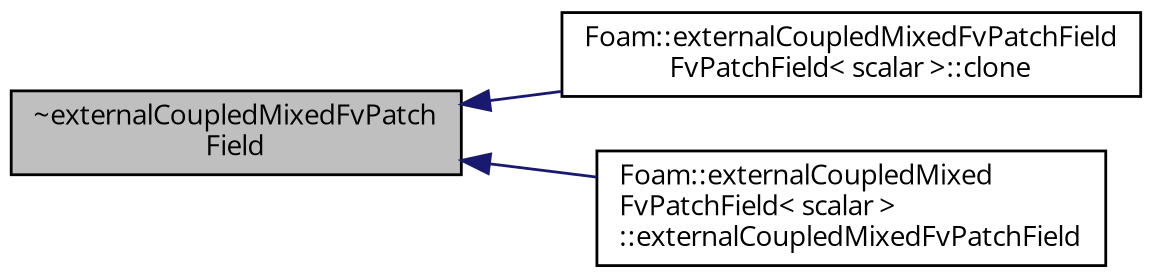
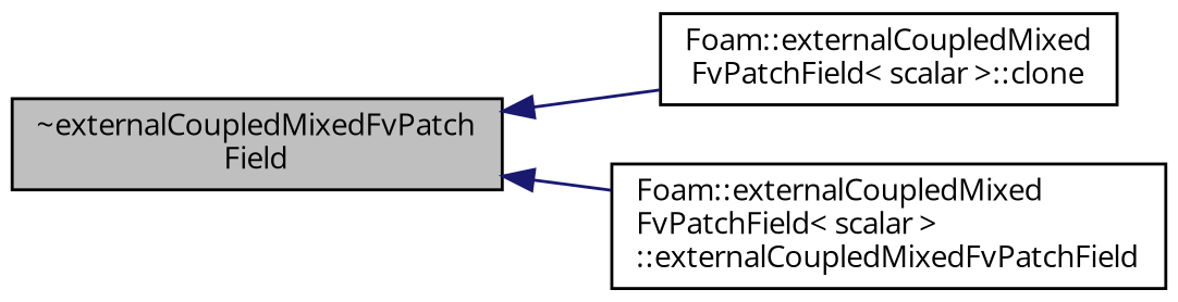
  digraph {
    rankdir=LR
    fontname="Open Sans"
    node [color=black fontname="Open Sans" fontsize=10 shape=record]
    edge [color=midnightblue dir=back fontname="Open Sans" fontsize=10 labelfontname=Helvetica labelfontsize=10 style=solid]
    n1 [fillcolor=grey75 fontcolor=black height=0.2 label="~externalCoupledMixedFvPatch\lField" style=filled width=0.4]
-   n2 [height=0.2 label="Foam::externalCoupledMixedFvPatchField\lFvPatchField\< scalar \>::clone" width=0.4]
+   n2 [height=0.2 label="Foam::externalCoupledMixed\lFvPatchField\< scalar \>::clone" width=0.4]
    n3 [height=0.2 label="Foam::externalCoupledMixed\lFvPatchField\< scalar \>\l::externalCoupledMixedFvPatchField" width=0.4]
    n1 -> n2
    n1 -> n3
  }
